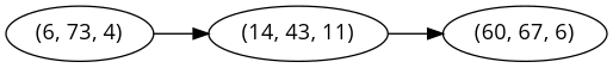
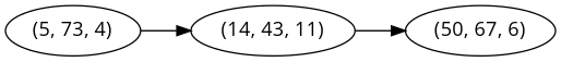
  digraph {
    fontname="Open Sans"
    rankdir=LR
    node [fontname="Open Sans"]
    edge [fontname="Open Sans"]
-   "(6, 73, 4)"
+   "(6, 73, 4)" [label="(5, 73, 4)"]
    "(14, 43, 11)"
-   "(60, 67, 6)"
+   "(60, 67, 6)" [label="(50, 67, 6)"]
    "(6, 73, 4)" -> "(14, 43, 11)"
    "(14, 43, 11)" -> "(60, 67, 6)"
  }
